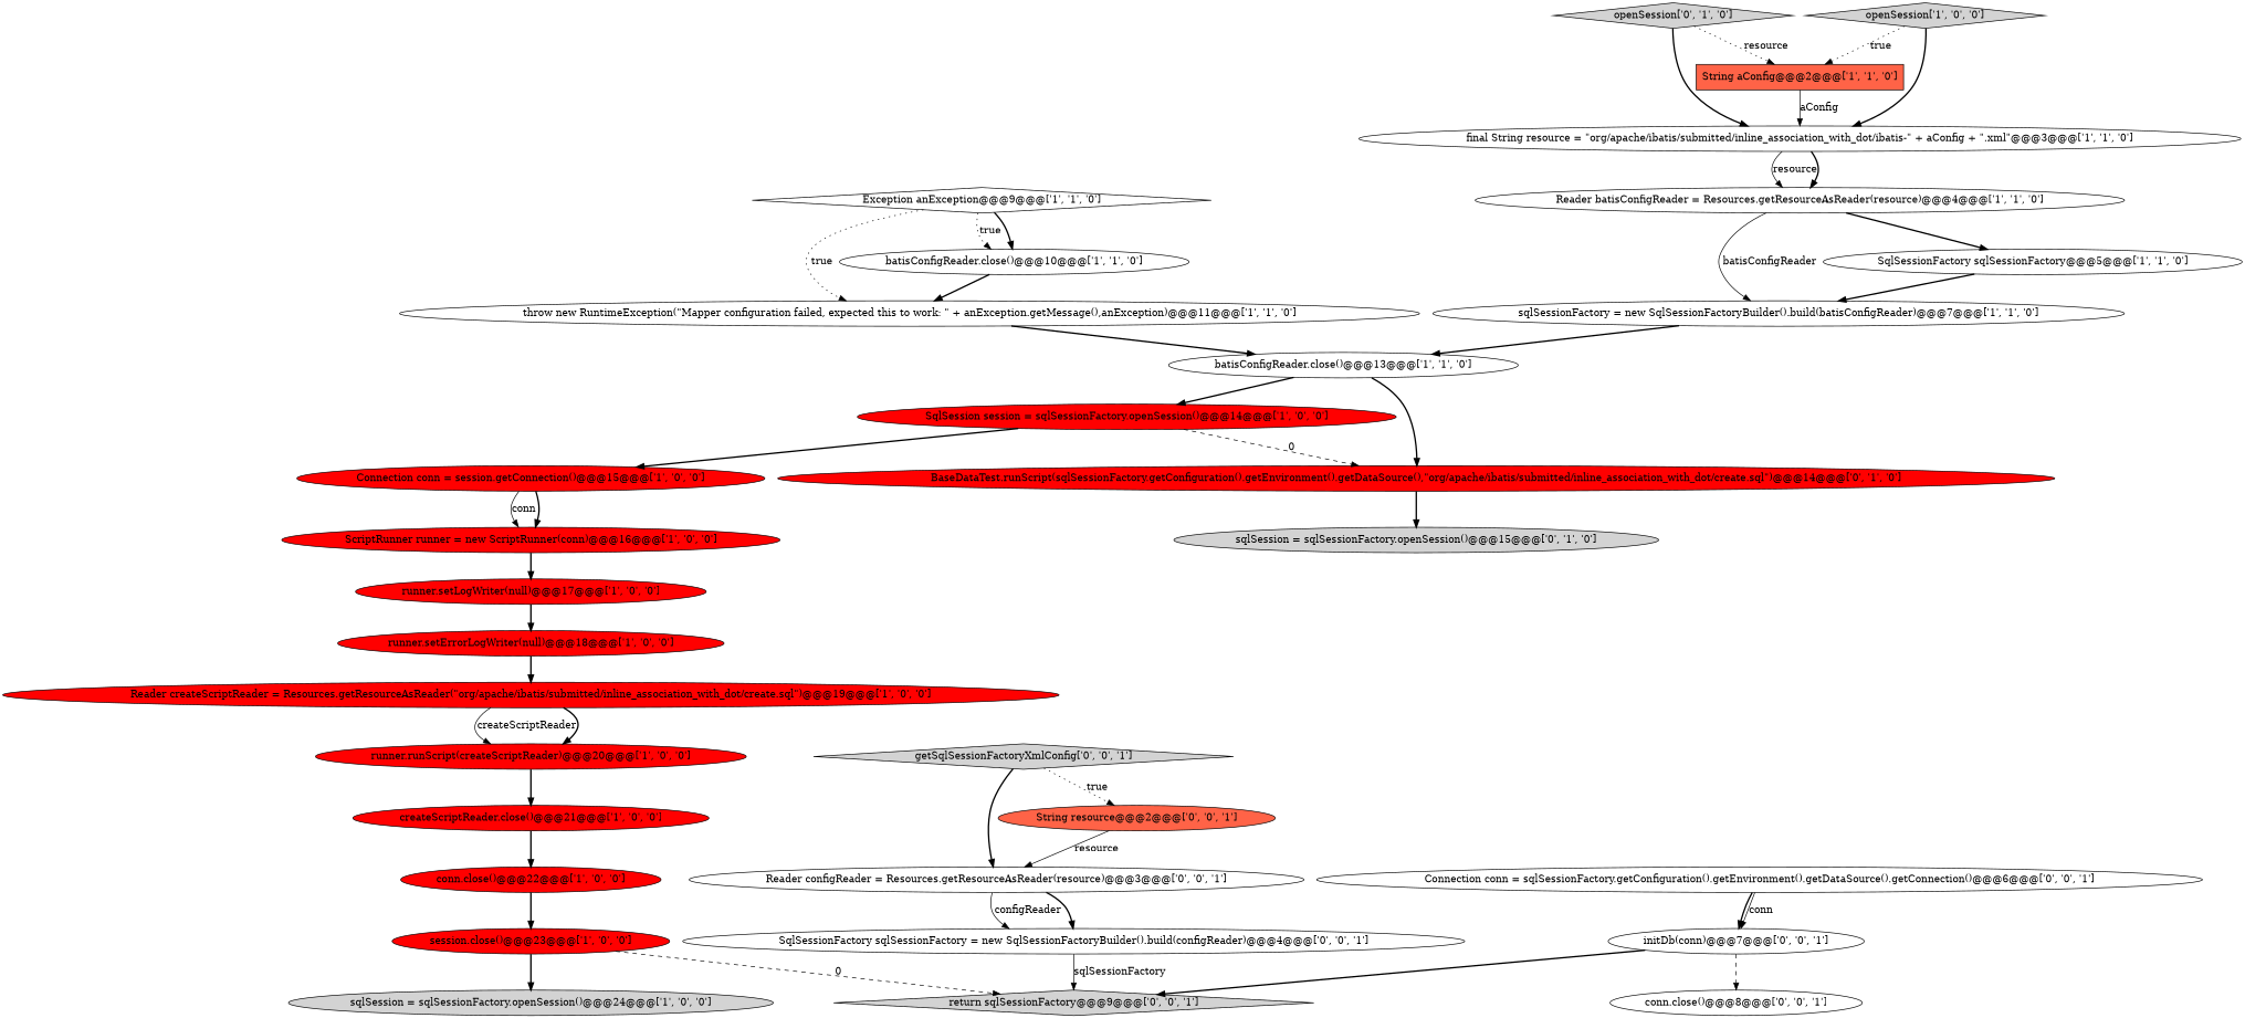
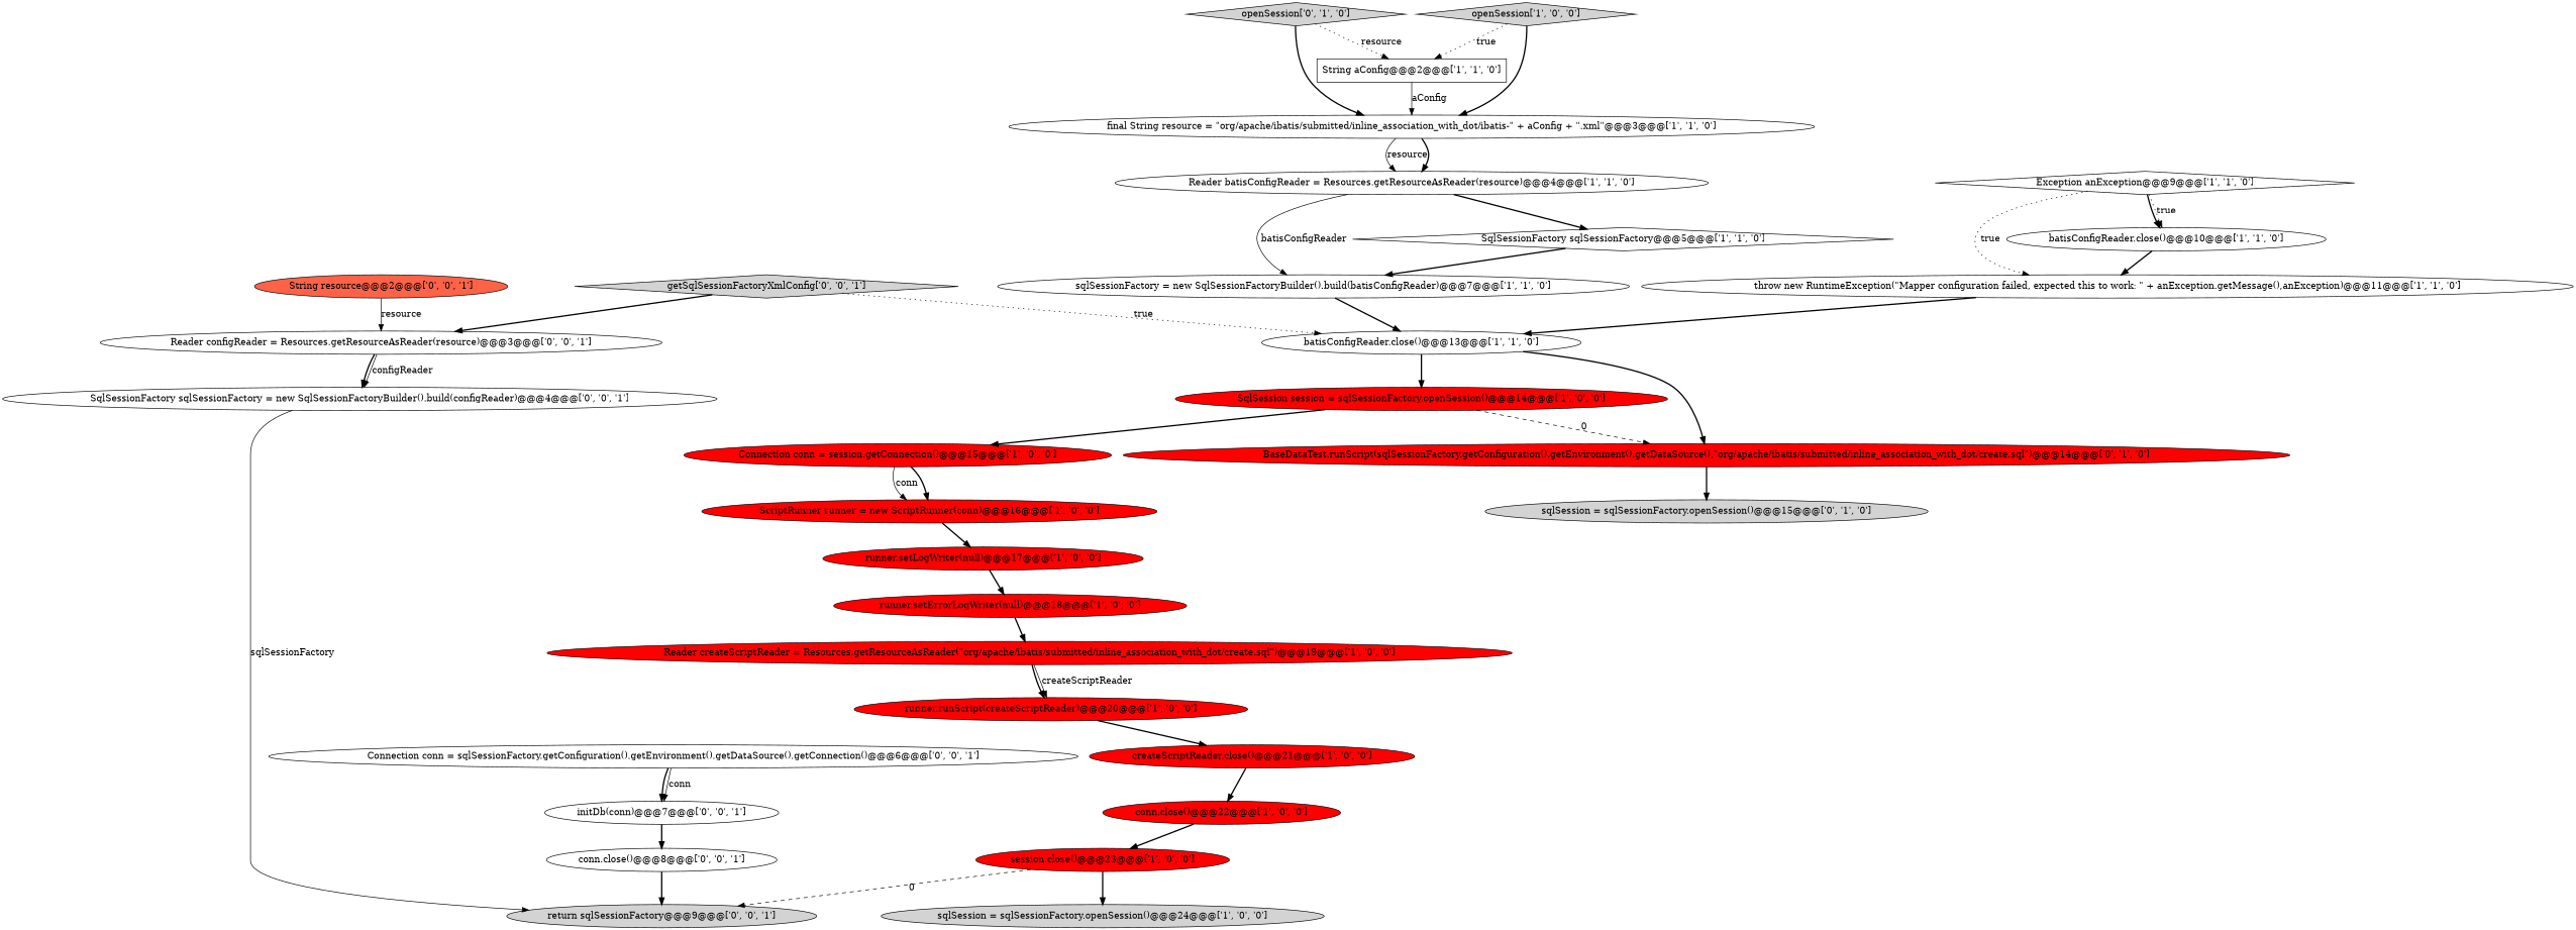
  digraph {
    node [fillcolor=white shape=ellipse style=filled]
    edge [style=bold]
    n1 [label="Exception anException@@@9@@@['1', '1', '0']" shape=diamond]
    n2 [label="throw new RuntimeException(\"Mapper configuration failed, expected this to work: \" + anException.getMessage(),anException)@@@11@@@['1', '1', '0']"]
    n3 [label="batisConfigReader.close()@@@10@@@['1', '1', '0']"]
    n4 [label="batisConfigReader.close()@@@13@@@['1', '1', '0']"]
-   n5 [fillcolor=tomato label="String aConfig@@@2@@@['1', '1', '0']" shape=box]
+   n5 [label="String aConfig@@@2@@@['1', '1', '0']" shape=box]
    n6 [label="final String resource = \"org/apache/ibatis/submitted/inline_association_with_dot/ibatis-\" + aConfig + \".xml\"@@@3@@@['1', '1', '0']"]
    n7 [fillcolor=tomato label="String resource@@@2@@@['0', '0', '1']"]
    n8 [label="Reader configReader = Resources.getResourceAsReader(resource)@@@3@@@['0', '0', '1']"]
    n9 [label="Reader batisConfigReader = Resources.getResourceAsReader(resource)@@@4@@@['1', '1', '0']"]
-   n10 [label="SqlSessionFactory sqlSessionFactory@@@5@@@['1', '1', '0']"]
+   n10 [label="SqlSessionFactory sqlSessionFactory@@@5@@@['1', '1', '0']" shape=diamond]
    n11 [label="sqlSessionFactory = new SqlSessionFactoryBuilder().build(batisConfigReader)@@@7@@@['1', '1', '0']"]
    n12 [fillcolor=lightgray label="sqlSession = sqlSessionFactory.openSession()@@@24@@@['1', '0', '0']"]
    n13 [label="SqlSessionFactory sqlSessionFactory = new SqlSessionFactoryBuilder().build(configReader)@@@4@@@['0', '0', '1']"]
    n14 [fillcolor=red label="runner.runScript(createScriptReader)@@@20@@@['1', '0', '0']"]
    n15 [fillcolor=red label="createScriptReader.close()@@@21@@@['1', '0', '0']"]
    n16 [fillcolor=red label="conn.close()@@@22@@@['1', '0', '0']"]
    n17 [fillcolor=red label="SqlSession session = sqlSessionFactory.openSession()@@@14@@@['1', '0', '0']"]
    n18 [fillcolor=red label="Connection conn = session.getConnection()@@@15@@@['1', '0', '0']"]
    n19 [fillcolor=red label="BaseDataTest.runScript(sqlSessionFactory.getConfiguration().getEnvironment().getDataSource(),\"org/apache/ibatis/submitted/inline_association_with_dot/create.sql\")@@@14@@@['0', '1', '0']"]
    n20 [fillcolor=red label="ScriptRunner runner = new ScriptRunner(conn)@@@16@@@['1', '0', '0']"]
    n21 [fillcolor=lightgray label="sqlSession = sqlSessionFactory.openSession()@@@15@@@['0', '1', '0']"]
    n22 [label="initDb(conn)@@@7@@@['0', '0', '1']"]
    n23 [label="conn.close()@@@8@@@['0', '0', '1']"]
-   n24 [fillcolor=lightgray label="return sqlSessionFactory@@@9@@@['0', '0', '1']" shape=diamond]
+   n24 [fillcolor=lightgray label="return sqlSessionFactory@@@9@@@['0', '0', '1']"]
    n25 [fillcolor=red label="runner.setLogWriter(null)@@@17@@@['1', '0', '0']"]
    n26 [fillcolor=red label="Reader createScriptReader = Resources.getResourceAsReader(\"org/apache/ibatis/submitted/inline_association_with_dot/create.sql\")@@@19@@@['1', '0', '0']"]
    n27 [fillcolor=red label="runner.setErrorLogWriter(null)@@@18@@@['1', '0', '0']"]
    n28 [fillcolor=red label="session.close()@@@23@@@['1', '0', '0']"]
    n29 [fillcolor=lightgray label="openSession['0', '1', '0']" shape=diamond]
    n30 [label="Connection conn = sqlSessionFactory.getConfiguration().getEnvironment().getDataSource().getConnection()@@@6@@@['0', '0', '1']"]
    n31 [fillcolor=lightgray label="getSqlSessionFactoryXmlConfig['0', '0', '1']" shape=diamond]
    n32 [fillcolor=lightgray label="openSession['1', '0', '0']" shape=diamond]
    n1 -> n2 [label=true style=dotted]
    n1 -> n3
    n1 -> n3 [label=true style=dotted]
    n2 -> n4
    n3 -> n2
    n4 -> n17
    n4 -> n19
    n5 -> n6 [label=aConfig style=solid]
    n6 -> n9 [label=resource style=solid]
    n6 -> n9
    n7 -> n8 [label=resource style=solid]
    n8 -> n13
    n8 -> n13 [label=configReader style=solid]
    n9 -> n10
    n9 -> n11 [label=batisConfigReader style=solid]
    n10 -> n11
    n11 -> n4
    n13 -> n24 [label=sqlSessionFactory style=solid]
    n14 -> n15
    n15 -> n16
    n16 -> n28
    n17 -> n18
    n17 -> n19 [label=0 style=dashed]
    n18 -> n20
    n18 -> n20 [label=conn style=solid]
    n19 -> n21
    n20 -> n25
-   n22 -> n23 [style=dashed]
-   n22 -> n24
+   n22 -> n23
+   n23 -> n24
    n25 -> n27
    n26 -> n14 [label=createScriptReader style=solid]
    n26 -> n14
    n27 -> n26
    n28 -> n12
    n28 -> n24 [label=0 style=dashed]
    n29 -> n5 [label=resource style=dotted]
    n29 -> n6
    n30 -> n22 [label=conn style=solid]
    n30 -> n22
-   n31 -> n7 [label=true style=dotted]
+   n31 -> n4 [label=true style=dotted]
    n31 -> n8
    n32 -> n5 [label=true style=dotted]
    n32 -> n6
  }
